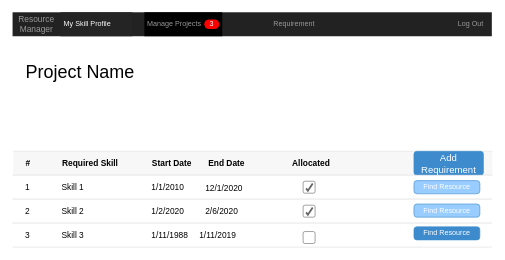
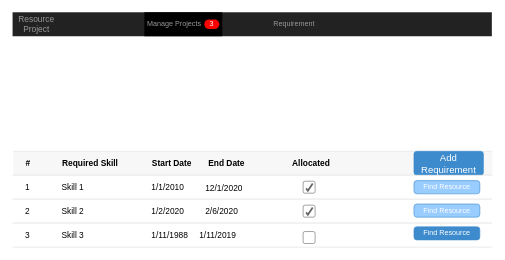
  <mxCell id="0" />
  <mxCell id="1" parent="0" />
  <mxCell id="2" value="" style="html=1;shadow=0;dashed=0;shape=mxgraph.bootstrap.rect;fillColor=#222222;strokeColor=none;whiteSpace=wrap;" vertex="1" parent="1"><mxGeometry x="20" y="20" width="800" height="40" as="geometry" /></mxCell>
- <mxCell id="3" value="Resource Manager" style="html=1;shadow=0;dashed=0;fillColor=none;strokeColor=none;shape=mxgraph.bootstrap.rect;fontColor=#999999;fontSize=14;whiteSpace=wrap;" vertex="1" parent="2"><mxGeometry width="80" height="40" as="geometry" /></mxCell>
- <mxCell id="4" value="My Skill Profile" style="html=1;shadow=0;dashed=0;shape=mxgraph.bootstrap.rect;fillColor=#242424;strokeColor=none;fontColor=#ffffff;spacingRight=30;whiteSpace=wrap;" vertex="1" parent="2"><mxGeometry x="80" width="120" height="40" as="geometry" /></mxCell>
+ <mxCell id="3" value="Resource Project" style="html=1;shadow=0;dashed=0;fillColor=none;strokeColor=none;shape=mxgraph.bootstrap.rect;fontColor=#999999;fontSize=14;whiteSpace=wrap;" vertex="1" parent="2"><mxGeometry width="80" height="40" as="geometry" /></mxCell>
  <mxCell id="5" value="Manage Projects" style="html=1;shadow=0;dashed=0;fillColor=#000000;strokeColor=none;shape=mxgraph.bootstrap.rect;fontColor=#999999;spacingRight=30;whiteSpace=wrap;" vertex="1" parent="2"><mxGeometry x="220" width="130" height="40" as="geometry" /></mxCell>
  <mxCell id="6" value="3" style="html=1;shadow=0;dashed=0;shape=mxgraph.bootstrap.rrect;rSize=8;fillColor=#ff0000;strokeColor=none;fontColor=#ffffff;whiteSpace=wrap;" vertex="1" parent="5"><mxGeometry x="1" y="0.5" width="25" height="16" relative="1" as="geometry"><mxPoint x="-30" y="-8" as="offset" /></mxGeometry></mxCell>
  <mxCell id="7" value="Requirement" style="html=1;shadow=0;dashed=0;fillColor=none;strokeColor=none;shape=mxgraph.bootstrap.rect;fontColor=#999999;whiteSpace=wrap;" vertex="1" parent="2"><mxGeometry x="435" width="70" height="40" as="geometry" /></mxCell>
- <mxCell id="8" value="Log Out" style="html=1;shadow=0;dashed=0;fillColor=none;strokeColor=none;shape=mxgraph.bootstrap.rect;fontColor=#999999;whiteSpace=wrap;" vertex="1" parent="2"><mxGeometry x="730" width="70" height="40" as="geometry" /></mxCell>
- <mxCell id="9" value="Project Name" style="html=1;shadow=0;dashed=0;shape=mxgraph.bootstrap.rect;strokeColor=none;fillColor=none;fontSize=30;align=left;spacingLeft=10;" vertex="1" parent="1"><mxGeometry x="30" y="100" width="370" height="40" as="geometry" /></mxCell>
  <mxCell id="10" value="" style="html=1;shadow=0;dashed=0;shape=partialRectangle;top=0;bottom=0;right=0;left=0;strokeColor=#dddddd;fillColor=#ffffff;" vertex="1" parent="1"><mxGeometry x="20" y="252" width="800" height="160" as="geometry" /></mxCell>
  <mxCell id="11" value="" style="html=1;shadow=0;dashed=0;shape=mxgraph.bootstrap.horLines;strokeColor=inherit;fillColor=#000000;fillOpacity=3;resizeWidth=1;" vertex="1" parent="10"><mxGeometry width="800" height="40" relative="1" as="geometry"><mxPoint x="1" as="offset" /></mxGeometry></mxCell>
  <mxCell id="12" value="#" style="html=1;shadow=0;dashed=0;shape=mxgraph.bootstrap.rect;strokeColor=none;fillColor=none;fontSize=14;fontStyle=1;whiteSpace=wrap;resizeHeight=1;" vertex="1" parent="11"><mxGeometry width="50" height="40" relative="1" as="geometry" /></mxCell>
  <mxCell id="13" value="Required Skill" style="html=1;shadow=0;dashed=0;shape=mxgraph.bootstrap.rect;strokeColor=none;fillColor=none;fontSize=14;fontStyle=1;align=left;whiteSpace=wrap;resizeHeight=1;" vertex="1" parent="11"><mxGeometry width="150" height="40" relative="1" as="geometry"><mxPoint x="80" as="offset" /></mxGeometry></mxCell>
  <mxCell id="14" value="Start Date" style="html=1;shadow=0;dashed=0;shape=mxgraph.bootstrap.rect;strokeColor=none;fillColor=none;fontSize=14;fontStyle=1;align=left;whiteSpace=wrap;resizeHeight=1;" vertex="1" parent="11"><mxGeometry width="150" height="40" relative="1" as="geometry"><mxPoint x="230" as="offset" /></mxGeometry></mxCell>
  <mxCell id="15" value="End Date" style="html=1;shadow=0;dashed=0;shape=mxgraph.bootstrap.rect;strokeColor=none;fillColor=none;fontSize=14;fontStyle=1;align=left;whiteSpace=wrap;resizeHeight=1;" vertex="1" parent="11"><mxGeometry width="150" height="40" relative="1" as="geometry"><mxPoint x="324" as="offset" /></mxGeometry></mxCell>
  <mxCell id="16" value="Add Requirement" style="html=1;shadow=0;dashed=0;shape=mxgraph.bootstrap.rrect;rSize=5;fillColor=#3D8BCD;align=center;strokeColor=#3D8BCD;fontColor=#ffffff;fontSize=16;whiteSpace=wrap;" vertex="1" parent="11"><mxGeometry x="669" width="116" height="40" as="geometry" /></mxCell>
  <mxCell id="17" value="Allocated&lt;br&gt;" style="html=1;shadow=0;dashed=0;shape=mxgraph.bootstrap.rect;strokeColor=none;fillColor=none;fontSize=14;fontStyle=1;align=left;whiteSpace=wrap;resizeHeight=1;" vertex="1" parent="11"><mxGeometry x="384" width="150" height="40" as="geometry"><mxPoint x="80" as="offset" /></mxGeometry></mxCell>
  <mxCell id="18" value="" style="strokeColor=inherit;fillColor=inherit;gradientColor=inherit;html=1;shadow=0;dashed=0;shape=mxgraph.bootstrap.horLines;resizeWidth=1;" vertex="1" parent="10"><mxGeometry width="800" height="40" relative="1" as="geometry"><mxPoint y="40" as="offset" /></mxGeometry></mxCell>
  <mxCell id="19" value="1" style="html=1;shadow=0;dashed=0;shape=mxgraph.bootstrap.rect;strokeColor=none;fillColor=none;fontSize=14;whiteSpace=wrap;resizeHeight=1;" vertex="1" parent="18"><mxGeometry width="50" height="40" relative="1" as="geometry" /></mxCell>
  <mxCell id="20" value="Skill 1" style="html=1;shadow=0;dashed=0;shape=mxgraph.bootstrap.rect;strokeColor=none;fillColor=none;fontSize=14;align=left;whiteSpace=wrap;resizeHeight=1;" vertex="1" parent="18"><mxGeometry width="150" height="40" relative="1" as="geometry"><mxPoint x="80" as="offset" /></mxGeometry></mxCell>
  <mxCell id="21" value="1/1/2010" style="html=1;shadow=0;dashed=0;shape=mxgraph.bootstrap.rect;strokeColor=none;fillColor=none;fontSize=14;align=left;whiteSpace=wrap;resizeHeight=1;" vertex="1" parent="18"><mxGeometry width="150" height="40" relative="1" as="geometry"><mxPoint x="230" as="offset" /></mxGeometry></mxCell>
  <mxCell id="22" value="12/1/2020" style="html=1;shadow=0;dashed=0;shape=mxgraph.bootstrap.rect;strokeColor=none;fillColor=none;fontSize=14;align=left;whiteSpace=wrap;resizeHeight=1;" vertex="1" parent="18"><mxGeometry width="150" height="40" relative="1" as="geometry"><mxPoint x="320" y="1" as="offset" /></mxGeometry></mxCell>
  <mxCell id="23" value="" style="html=1;shadow=0;dashed=0;shape=mxgraph.bootstrap.checkbox;fillColor=#ffffff;strokeColor=#666666;" vertex="1" parent="18"><mxGeometry x="485" y="10" width="20" height="20" as="geometry"><mxPoint x="560" y="-10" as="offset" /></mxGeometry></mxCell>
  <mxCell id="24" value="Find Resource" style="html=1;shadow=0;dashed=0;shape=mxgraph.bootstrap.rrect;rSize=5;fillColor=#99CCFF;align=center;strokeColor=#3D8BCD;fontColor=#ffffff;fontSize=12;whiteSpace=wrap;" vertex="1" parent="18"><mxGeometry x="670" y="9" width="110" height="22" as="geometry" /></mxCell>
  <mxCell id="25" value="" style="strokeColor=inherit;fillColor=inherit;gradientColor=inherit;html=1;shadow=0;dashed=0;shape=mxgraph.bootstrap.horLines;resizeWidth=1;" vertex="1" parent="10"><mxGeometry width="800" height="40" relative="1" as="geometry"><mxPoint y="80" as="offset" /></mxGeometry></mxCell>
  <mxCell id="26" value="2" style="html=1;shadow=0;dashed=0;shape=mxgraph.bootstrap.rect;strokeColor=none;fillColor=none;fontSize=14;whiteSpace=wrap;resizeHeight=1;" vertex="1" parent="25"><mxGeometry width="50" height="40" relative="1" as="geometry" /></mxCell>
  <mxCell id="27" value="Skill 2" style="html=1;shadow=0;dashed=0;shape=mxgraph.bootstrap.rect;strokeColor=none;fillColor=none;fontSize=14;align=left;whiteSpace=wrap;resizeHeight=1;" vertex="1" parent="25"><mxGeometry width="150" height="40" relative="1" as="geometry"><mxPoint x="80" as="offset" /></mxGeometry></mxCell>
  <mxCell id="28" value="1/2/2020" style="html=1;shadow=0;dashed=0;shape=mxgraph.bootstrap.rect;strokeColor=none;fillColor=none;fontSize=14;align=left;whiteSpace=wrap;resizeHeight=1;" vertex="1" parent="25"><mxGeometry width="150" height="40" relative="1" as="geometry"><mxPoint x="230" as="offset" /></mxGeometry></mxCell>
  <mxCell id="29" value="2/6/2020" style="html=1;shadow=0;dashed=0;shape=mxgraph.bootstrap.rect;strokeColor=none;fillColor=none;fontSize=14;align=left;whiteSpace=wrap;resizeHeight=1;" vertex="1" parent="25"><mxGeometry width="150" height="40" relative="1" as="geometry"><mxPoint x="320" as="offset" /></mxGeometry></mxCell>
  <mxCell id="30" value="Find Resource" style="html=1;shadow=0;dashed=0;shape=mxgraph.bootstrap.rrect;rSize=5;fillColor=#99CCFF;align=center;strokeColor=#3D8BCD;fontColor=#ffffff;fontSize=12;whiteSpace=wrap;" vertex="1" parent="25"><mxGeometry x="670" y="8" width="110" height="22" as="geometry" /></mxCell>
  <mxCell id="31" value="" style="html=1;shadow=0;dashed=0;shape=mxgraph.bootstrap.checkbox;fillColor=#ffffff;strokeColor=#666666;" vertex="1" parent="25"><mxGeometry x="485" y="10" width="20" height="20" as="geometry"><mxPoint x="560" y="-10" as="offset" /></mxGeometry></mxCell>
  <mxCell id="32" value="" style="strokeColor=inherit;fillColor=inherit;gradientColor=inherit;html=1;shadow=0;dashed=0;shape=mxgraph.bootstrap.horLines;resizeWidth=1;" vertex="1" parent="10"><mxGeometry width="800" height="40" relative="1" as="geometry"><mxPoint y="120" as="offset" /></mxGeometry></mxCell>
  <mxCell id="33" value="3" style="html=1;shadow=0;dashed=0;shape=mxgraph.bootstrap.rect;strokeColor=none;fillColor=none;fontSize=14;whiteSpace=wrap;resizeHeight=1;" vertex="1" parent="32"><mxGeometry width="50" height="40" relative="1" as="geometry" /></mxCell>
  <mxCell id="34" value="Skill 3" style="html=1;shadow=0;dashed=0;shape=mxgraph.bootstrap.rect;strokeColor=none;fillColor=none;fontSize=14;align=left;whiteSpace=wrap;resizeHeight=1;" vertex="1" parent="32"><mxGeometry width="150" height="40" relative="1" as="geometry"><mxPoint x="80" as="offset" /></mxGeometry></mxCell>
  <mxCell id="35" value="1/11/1988" style="html=1;shadow=0;dashed=0;shape=mxgraph.bootstrap.rect;strokeColor=none;fillColor=none;fontSize=14;align=left;whiteSpace=wrap;resizeHeight=1;" vertex="1" parent="32"><mxGeometry width="150" height="40" relative="1" as="geometry"><mxPoint x="230" as="offset" /></mxGeometry></mxCell>
  <mxCell id="36" value="1/11/2019" style="html=1;shadow=0;dashed=0;shape=mxgraph.bootstrap.rect;strokeColor=none;fillColor=none;fontSize=14;align=left;whiteSpace=wrap;resizeHeight=1;" vertex="1" parent="32"><mxGeometry width="150" height="40" relative="1" as="geometry"><mxPoint x="310" as="offset" /></mxGeometry></mxCell>
  <mxCell id="37" value="Find Resource" style="html=1;shadow=0;dashed=0;shape=mxgraph.bootstrap.rrect;rSize=5;fillColor=#3D8BCD;align=center;strokeColor=#3D8BCD;fontColor=#ffffff;fontSize=12;whiteSpace=wrap;" vertex="1" parent="32"><mxGeometry x="670" y="6" width="110" height="22" as="geometry" /></mxCell>
  <mxCell id="38" value="" style="html=1;shadow=0;dashed=0;shape=mxgraph.bootstrap.rrect;rSize=3;fillColor=#ffffff;strokeColor=#666666;" vertex="1" parent="32"><mxGeometry x="485" y="14" width="20" height="20" as="geometry"><mxPoint x="560" y="-10" as="offset" /></mxGeometry></mxCell>
